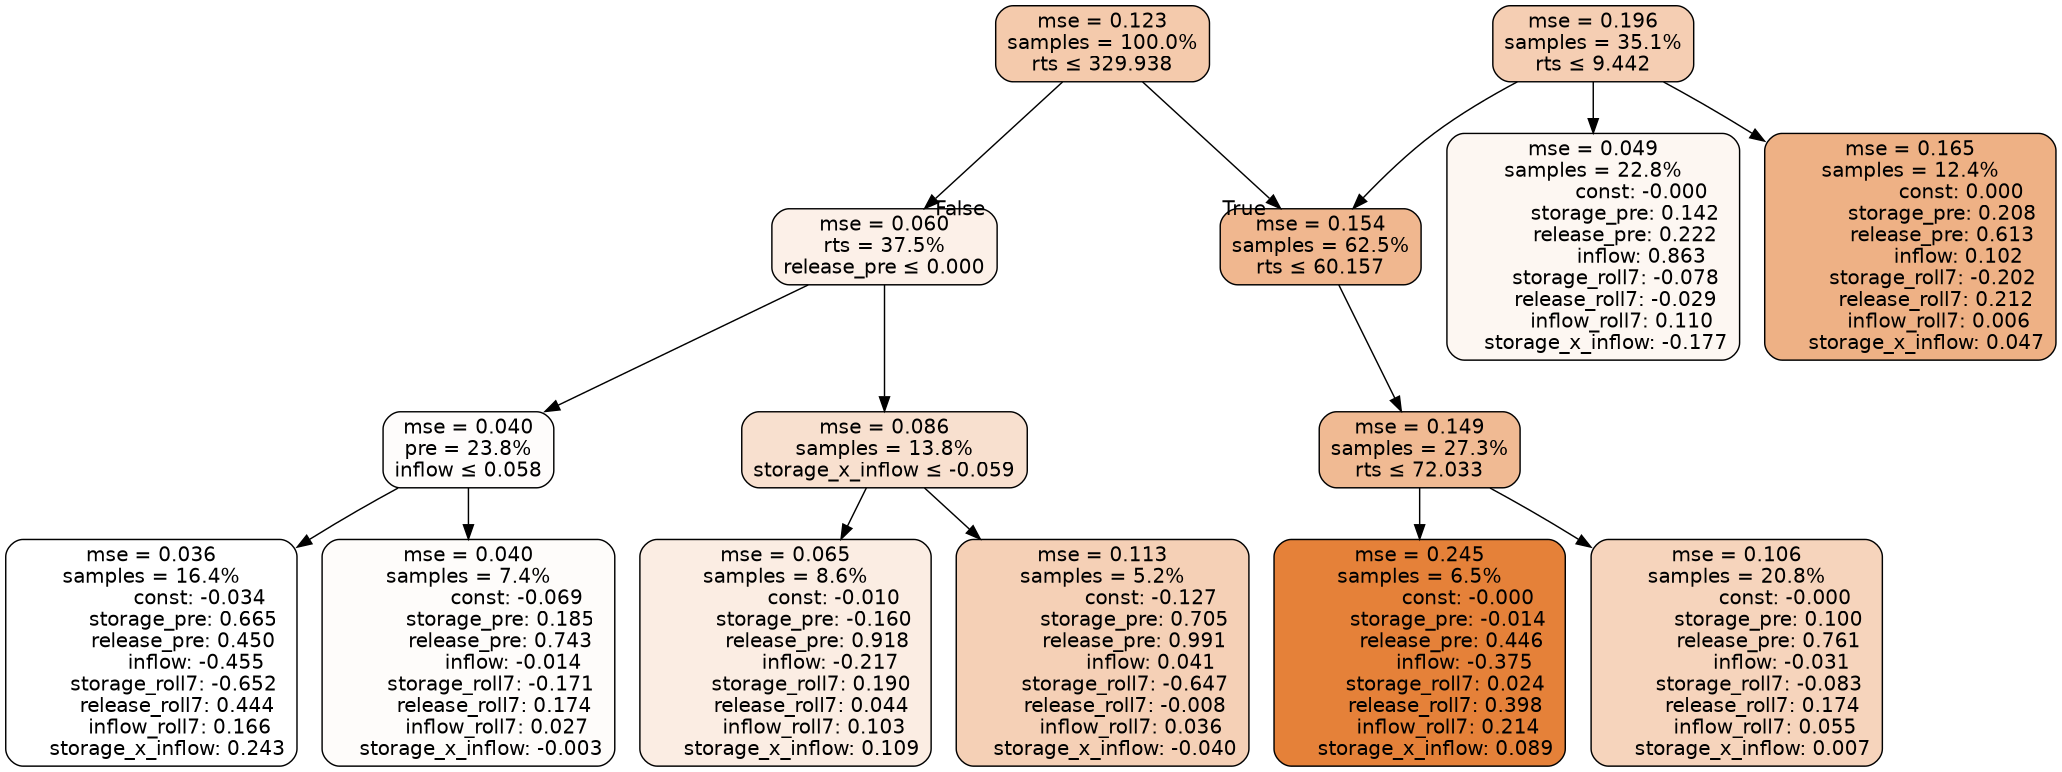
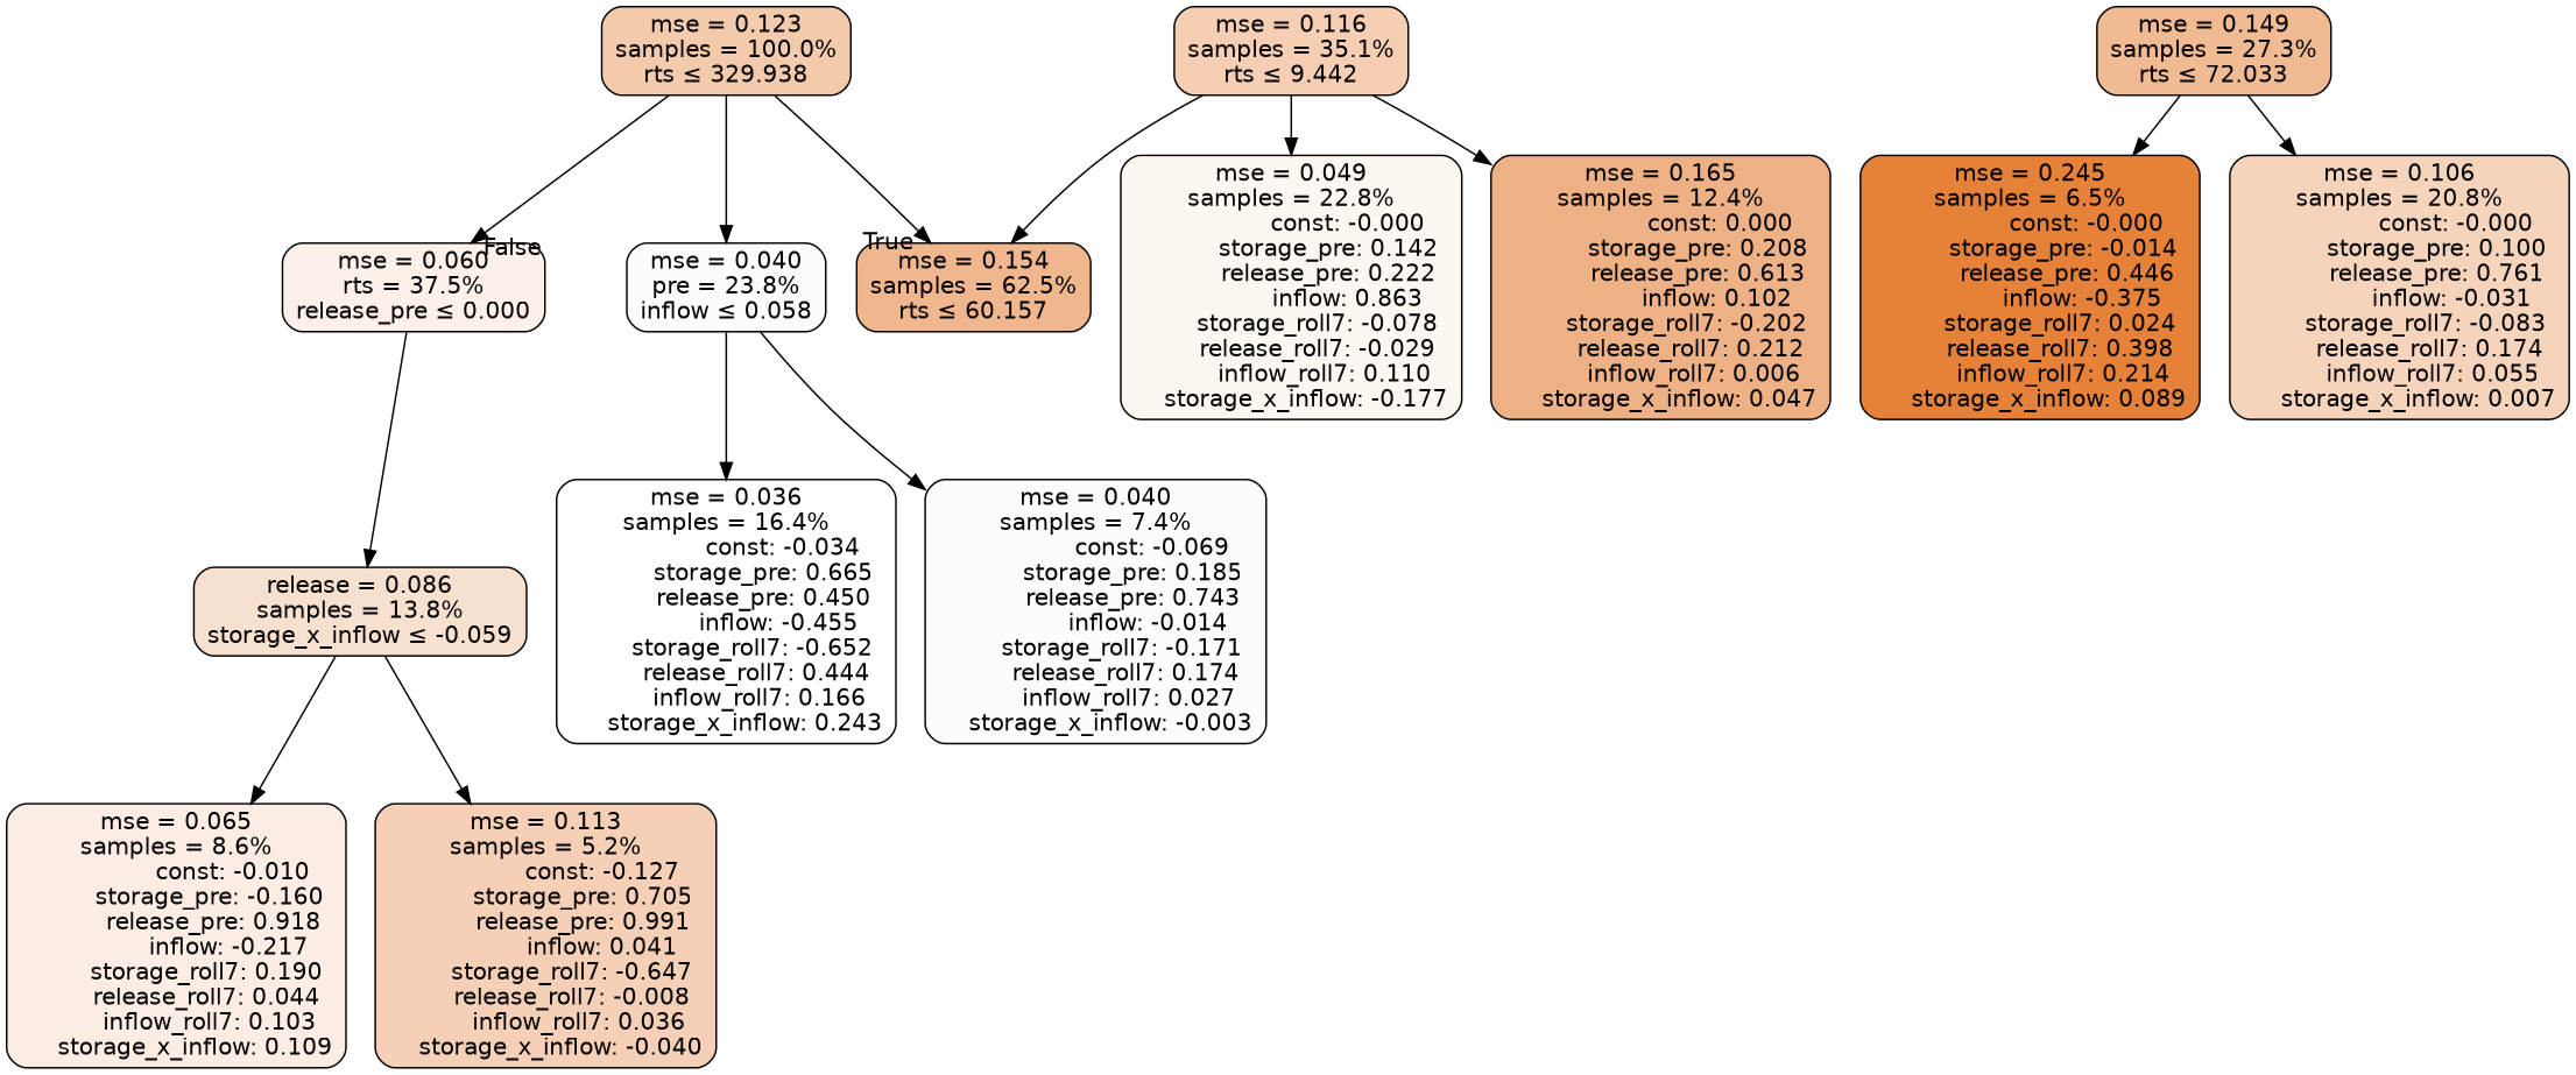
  digraph {
    node [color=black fontname=helvetica shape=rectangle style="filled, rounded"]
    edge [fontname=helvetica]
    n1 [fillcolor="#f4caac" label="mse = 0.123\nsamples = 100.0%\nrts &le; 329.938"]
    n2 [fillcolor="#f0b78f" label="mse = 0.154\nsamples = 62.5%\nrts &le; 60.157"]
    n3 [fillcolor="#fcf0e8" label="mse = 0.060\nrts = 37.5%\nrelease_pre &le; 0.000"]
    n4 [fillcolor="#f0ba93" label="mse = 0.149\nsamples = 27.3%\nrts &le; 72.033"]
    n5 [fillcolor="#fefcfb" label="mse = 0.040\npre = 23.8%\ninflow &le; 0.058"]
-   n6 [fillcolor="#f8e0cf" label="mse = 0.086\nsamples = 13.8%\nstorage_x_inflow &le; -0.059"]
-   n7 [fillcolor="#f5ceb3" label="mse = 0.196\nsamples = 35.1%\nrts &le; 9.442"]
+   n6 [fillcolor="#f8e0cf" label="release = 0.086\nsamples = 13.8%\nstorage_x_inflow &le; -0.059"]
+   n7 [fillcolor="#f5ceb3" label="mse = 0.116\nsamples = 35.1%\nrts &le; 9.442"]
    n8 [fillcolor="#fdf7f2" label="mse = 0.049\nsamples = 22.8%\n               const: -0.000\n          storage_pre: 0.142\n          release_pre: 0.222\n               inflow: 0.863\n       storage_roll7: -0.078\n       release_roll7: -0.029\n         inflow_roll7: 0.110\n    storage_x_inflow: -0.177"]
    n9 [fillcolor="#eeb185" label="mse = 0.165\nsamples = 12.4%\n                const: 0.000\n          storage_pre: 0.208\n          release_pre: 0.613\n               inflow: 0.102\n       storage_roll7: -0.202\n        release_roll7: 0.212\n         inflow_roll7: 0.006\n     storage_x_inflow: 0.047"]
    n10 [fillcolor="#e58139" label="mse = 0.245\nsamples = 6.5%\n               const: -0.000\n         storage_pre: -0.014\n          release_pre: 0.446\n              inflow: -0.375\n        storage_roll7: 0.024\n        release_roll7: 0.398\n         inflow_roll7: 0.214\n     storage_x_inflow: 0.089"]
    n11 [fillcolor="#f6d4bc" label="mse = 0.106\nsamples = 20.8%\n               const: -0.000\n          storage_pre: 0.100\n          release_pre: 0.761\n              inflow: -0.031\n       storage_roll7: -0.083\n        release_roll7: 0.174\n         inflow_roll7: 0.055\n     storage_x_inflow: 0.007"]
    n12 [fillcolor="#ffffff" label="mse = 0.036\nsamples = 16.4%\n               const: -0.034\n          storage_pre: 0.665\n          release_pre: 0.450\n              inflow: -0.455\n       storage_roll7: -0.652\n        release_roll7: 0.444\n         inflow_roll7: 0.166\n     storage_x_inflow: 0.243"]
    n13 [fillcolor="#fefcfa" label="mse = 0.040\nsamples = 7.4%\n               const: -0.069\n          storage_pre: 0.185\n          release_pre: 0.743\n              inflow: -0.014\n       storage_roll7: -0.171\n        release_roll7: 0.174\n         inflow_roll7: 0.027\n    storage_x_inflow: -0.003"]
    n14 [fillcolor="#fbede3" label="mse = 0.065\nsamples = 8.6%\n               const: -0.010\n         storage_pre: -0.160\n          release_pre: 0.918\n              inflow: -0.217\n        storage_roll7: 0.190\n        release_roll7: 0.044\n         inflow_roll7: 0.103\n     storage_x_inflow: 0.109"]
    n15 [fillcolor="#f5d0b6" label="mse = 0.113\nsamples = 5.2%\n               const: -0.127\n          storage_pre: 0.705\n          release_pre: 0.991\n               inflow: 0.041\n       storage_roll7: -0.647\n       release_roll7: -0.008\n         inflow_roll7: 0.036\n    storage_x_inflow: -0.040"]
    n1 -> n2 [headlabel=True labelangle=45 labeldistance=2.5]
    n1 -> n3 [headlabel=False labelangle=-45 labeldistance=2.5]
-   n2 -> n4
-   n3 -> n5
+   n1 -> n5
    n3 -> n6
    n4 -> n10
    n4 -> n11
    n5 -> n12
    n5 -> n13
    n6 -> n14
    n6 -> n15
    n7 -> n2
    n7 -> n8
    n7 -> n9
  }
